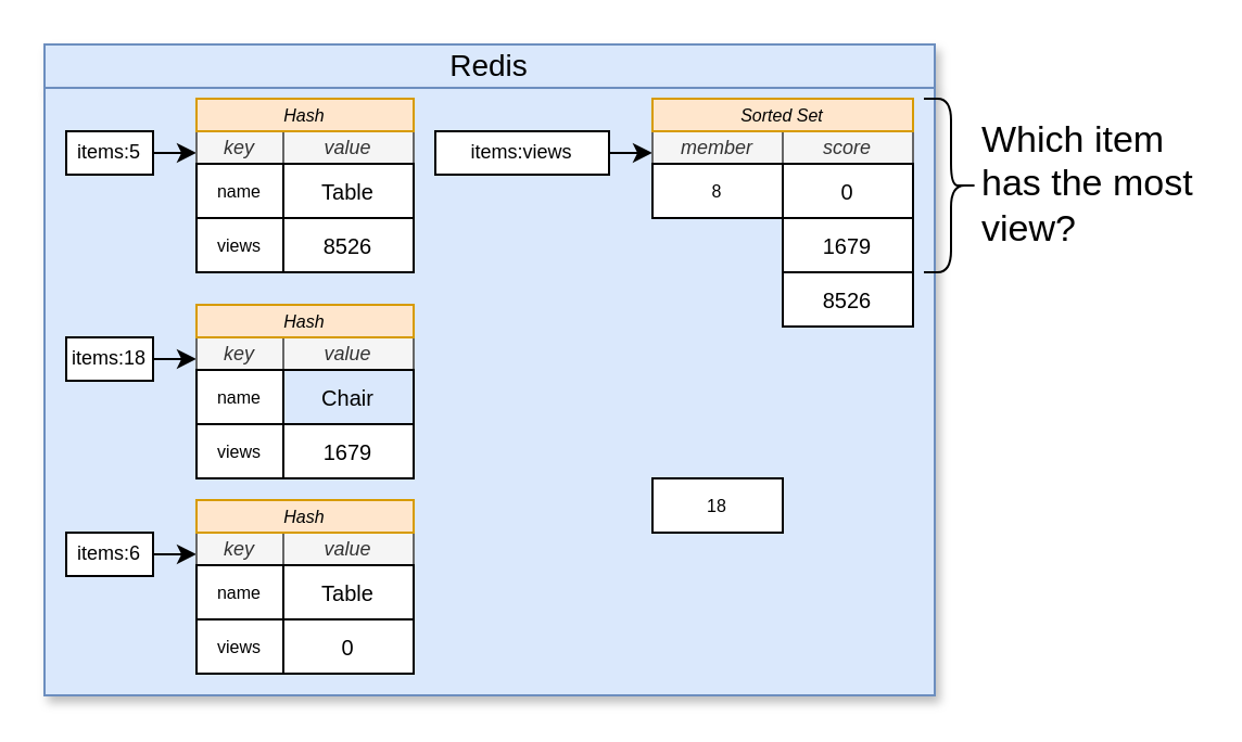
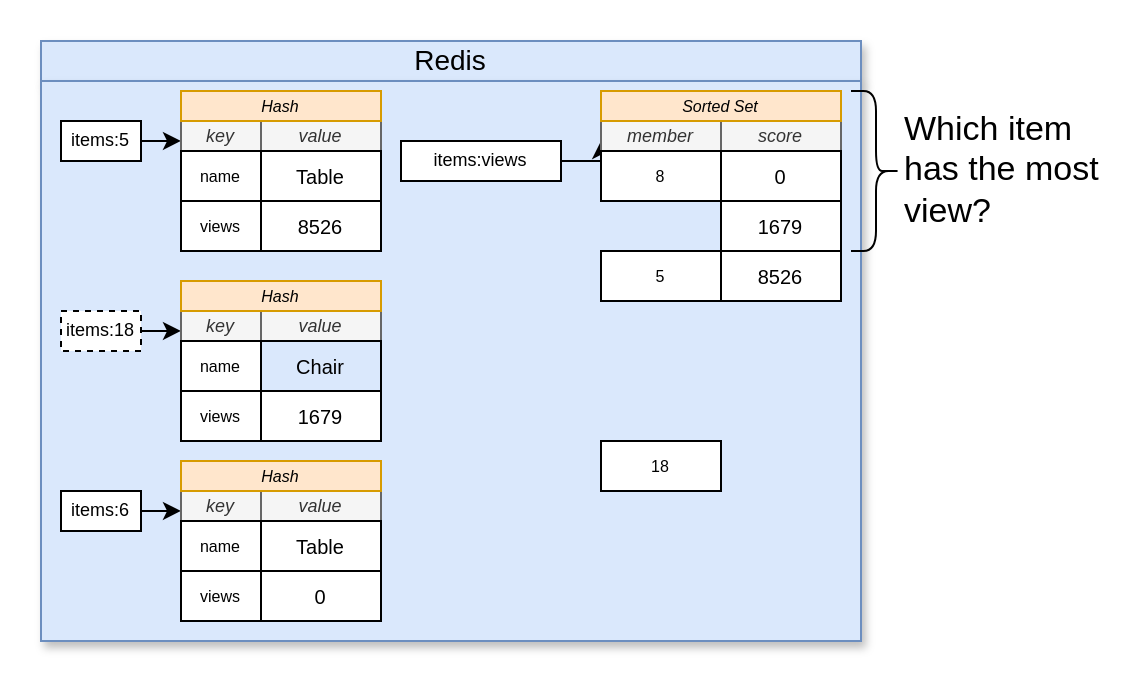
  <mxCell id="0" />
  <mxCell id="1" parent="0" />
  <mxCell id="2" value="Redis" style="rounded=0;whiteSpace=wrap;html=1;shadow=1;fontSize=14;align=center;fillColor=#dae8fc;strokeColor=#6c8ebf;" parent="1" vertex="1"><mxGeometry x="20" y="20" width="410" height="20" as="geometry" /></mxCell>
  <mxCell id="3" value="" style="rounded=0;whiteSpace=wrap;html=1;shadow=1;fontSize=14;align=center;fillColor=#dae8fc;strokeColor=#6c8ebf;" parent="1" vertex="1"><mxGeometry x="20" y="40" width="410" height="280" as="geometry" /></mxCell>
  <mxCell id="4" style="edgeStyle=orthogonalEdgeStyle;rounded=0;orthogonalLoop=1;jettySize=auto;html=1;exitX=1;exitY=0.5;exitDx=0;exitDy=0;fontSize=11;" parent="1" source="5" edge="1"><mxGeometry relative="1" as="geometry"><mxPoint x="90" y="69.984" as="targetPoint" /></mxGeometry></mxCell>
  <mxCell id="5" value="items:5" style="rounded=0;whiteSpace=wrap;html=1;fontSize=9;" parent="1" vertex="1"><mxGeometry x="30" y="60" width="40" height="20" as="geometry" /></mxCell>
  <mxCell id="6" value="key" style="rounded=0;whiteSpace=wrap;html=1;fontSize=9;align=center;fontStyle=2;fillColor=#f5f5f5;strokeColor=#666666;fontColor=#333333;" parent="1" vertex="1"><mxGeometry x="90" y="60" width="40" height="15" as="geometry" /></mxCell>
  <mxCell id="7" value="value" style="rounded=0;whiteSpace=wrap;html=1;fontSize=9;align=center;fontStyle=2;fillColor=#f5f5f5;strokeColor=#666666;fontColor=#333333;" parent="1" vertex="1"><mxGeometry x="130" y="60" width="60" height="15" as="geometry" /></mxCell>
  <mxCell id="8" value="views" style="rounded=0;whiteSpace=wrap;html=1;fontSize=8;" parent="1" vertex="1"><mxGeometry x="90" y="100" width="40" height="25" as="geometry" /></mxCell>
  <mxCell id="9" value="8526" style="rounded=0;whiteSpace=wrap;html=1;fontSize=10;" parent="1" vertex="1"><mxGeometry x="130" y="100" width="60" height="25" as="geometry" /></mxCell>
  <mxCell id="10" value="name" style="rounded=0;whiteSpace=wrap;html=1;fontSize=8;" parent="1" vertex="1"><mxGeometry x="90" y="75" width="40" height="25" as="geometry" /></mxCell>
  <mxCell id="11" value="Table" style="rounded=0;whiteSpace=wrap;html=1;fontSize=10;" parent="1" vertex="1"><mxGeometry x="130" y="75" width="60" height="25" as="geometry" /></mxCell>
  <mxCell id="12" style="edgeStyle=orthogonalEdgeStyle;rounded=0;orthogonalLoop=1;jettySize=auto;html=1;exitX=1;exitY=0.5;exitDx=0;exitDy=0;fontSize=11;" parent="1" source="13" edge="1"><mxGeometry relative="1" as="geometry"><mxPoint x="90" y="164.984" as="targetPoint" /></mxGeometry></mxCell>
- <mxCell id="13" value="items:18" style="rounded=0;whiteSpace=wrap;html=1;fontSize=9;" parent="1" vertex="1"><mxGeometry x="30" y="155" width="40" height="20" as="geometry" /></mxCell>
+ <mxCell id="13" value="items:18" style="rounded=0;whiteSpace=wrap;html=1;fontSize=9;dashed=1;" parent="1" vertex="1"><mxGeometry x="30" y="155" width="40" height="20" as="geometry" /></mxCell>
  <mxCell id="14" value="key" style="rounded=0;whiteSpace=wrap;html=1;fontSize=9;align=center;fontStyle=2;fillColor=#f5f5f5;strokeColor=#666666;fontColor=#333333;" parent="1" vertex="1"><mxGeometry x="90" y="155" width="40" height="15" as="geometry" /></mxCell>
  <mxCell id="15" value="value" style="rounded=0;whiteSpace=wrap;html=1;fontSize=9;align=center;fontStyle=2;fillColor=#f5f5f5;strokeColor=#666666;fontColor=#333333;" parent="1" vertex="1"><mxGeometry x="130" y="155" width="60" height="15" as="geometry" /></mxCell>
  <mxCell id="16" value="views" style="rounded=0;whiteSpace=wrap;html=1;fontSize=8;" parent="1" vertex="1"><mxGeometry x="90" y="195" width="40" height="25" as="geometry" /></mxCell>
  <mxCell id="17" value="1679" style="rounded=0;whiteSpace=wrap;html=1;fontSize=10;" parent="1" vertex="1"><mxGeometry x="130" y="195" width="60" height="25" as="geometry" /></mxCell>
  <mxCell id="18" value="name" style="rounded=0;whiteSpace=wrap;html=1;fontSize=8;" parent="1" vertex="1"><mxGeometry x="90" y="170" width="40" height="25" as="geometry" /></mxCell>
  <mxCell id="19" value="Chair" style="rounded=0;whiteSpace=wrap;html=1;fontSize=10;fillColor=#dae8fc;" parent="1" vertex="1"><mxGeometry x="130" y="170" width="60" height="25" as="geometry" /></mxCell>
  <mxCell id="20" style="edgeStyle=orthogonalEdgeStyle;rounded=0;orthogonalLoop=1;jettySize=auto;html=1;exitX=1;exitY=0.5;exitDx=0;exitDy=0;fontSize=11;" parent="1" source="21" edge="1"><mxGeometry relative="1" as="geometry"><mxPoint x="300" y="69.984" as="targetPoint" /></mxGeometry></mxCell>
- <mxCell id="21" value="items:views" style="rounded=0;whiteSpace=wrap;html=1;fontSize=9;" parent="1" vertex="1"><mxGeometry x="200" y="60" width="80" height="20" as="geometry" /></mxCell>
+ <mxCell id="21" value="items:views" style="rounded=0;whiteSpace=wrap;html=1;fontSize=9;" parent="1" vertex="1"><mxGeometry x="200" y="70" width="80" height="20" as="geometry" /></mxCell>
  <mxCell id="22" value="member" style="rounded=0;whiteSpace=wrap;html=1;fontSize=9;align=center;fontStyle=2;fillColor=#f5f5f5;strokeColor=#666666;fontColor=#333333;" parent="1" vertex="1"><mxGeometry x="300" y="60" width="60" height="15" as="geometry" /></mxCell>
  <mxCell id="23" value="score" style="rounded=0;whiteSpace=wrap;html=1;fontSize=9;align=center;fontStyle=2;fillColor=#f5f5f5;strokeColor=#666666;fontColor=#333333;" parent="1" vertex="1"><mxGeometry x="360" y="60" width="60" height="15" as="geometry" /></mxCell>
+ <mxCell id="24" value="5" style="rounded=0;whiteSpace=wrap;html=1;fontSize=8;" parent="1" vertex="1"><mxGeometry x="300" y="125" width="60" height="25" as="geometry" /></mxCell>
  <mxCell id="25" value="8526" style="rounded=0;whiteSpace=wrap;html=1;fontSize=10;" parent="1" vertex="1"><mxGeometry x="360" y="125" width="60" height="25" as="geometry" /></mxCell>
  <mxCell id="26" value="18" style="rounded=0;whiteSpace=wrap;html=1;fontSize=8;" parent="1" vertex="1"><mxGeometry x="300" y="220" width="60" height="25" as="geometry" /></mxCell>
  <mxCell id="27" value="1679" style="rounded=0;whiteSpace=wrap;html=1;fontSize=10;" parent="1" vertex="1"><mxGeometry x="360" y="100" width="60" height="25" as="geometry" /></mxCell>
  <mxCell id="28" value="Hash" style="rounded=0;whiteSpace=wrap;html=1;fillColor=#ffe6cc;strokeColor=#d79b00;fontStyle=2;fontSize=8;" parent="1" vertex="1"><mxGeometry x="90" y="45" width="100" height="15" as="geometry" /></mxCell>
  <mxCell id="29" value="Hash" style="rounded=0;whiteSpace=wrap;html=1;fillColor=#ffe6cc;strokeColor=#d79b00;fontStyle=2;fontSize=8;" parent="1" vertex="1"><mxGeometry x="90" y="140" width="100" height="15" as="geometry" /></mxCell>
  <mxCell id="30" value="Sorted Set" style="rounded=0;whiteSpace=wrap;html=1;fillColor=#ffe6cc;strokeColor=#d79b00;fontStyle=2;fontSize=8;" parent="1" vertex="1"><mxGeometry x="300" y="45" width="120" height="15" as="geometry" /></mxCell>
  <mxCell id="31" style="edgeStyle=orthogonalEdgeStyle;rounded=0;orthogonalLoop=1;jettySize=auto;html=1;exitX=1;exitY=0.5;exitDx=0;exitDy=0;fontSize=11;" parent="1" source="32" edge="1"><mxGeometry relative="1" as="geometry"><mxPoint x="90" y="254.984" as="targetPoint" /></mxGeometry></mxCell>
  <mxCell id="32" value="items:6" style="rounded=0;whiteSpace=wrap;html=1;fontSize=9;" parent="1" vertex="1"><mxGeometry x="30" y="245" width="40" height="20" as="geometry" /></mxCell>
  <mxCell id="33" value="key" style="rounded=0;whiteSpace=wrap;html=1;fontSize=9;align=center;fontStyle=2;fillColor=#f5f5f5;strokeColor=#666666;fontColor=#333333;" parent="1" vertex="1"><mxGeometry x="90" y="245" width="40" height="15" as="geometry" /></mxCell>
  <mxCell id="34" value="value" style="rounded=0;whiteSpace=wrap;html=1;fontSize=9;align=center;fontStyle=2;fillColor=#f5f5f5;strokeColor=#666666;fontColor=#333333;" parent="1" vertex="1"><mxGeometry x="130" y="245" width="60" height="15" as="geometry" /></mxCell>
  <mxCell id="35" value="views" style="rounded=0;whiteSpace=wrap;html=1;fontSize=8;" parent="1" vertex="1"><mxGeometry x="90" y="285" width="40" height="25" as="geometry" /></mxCell>
  <mxCell id="36" value="0" style="rounded=0;whiteSpace=wrap;html=1;fontSize=10;" parent="1" vertex="1"><mxGeometry x="130" y="285" width="60" height="25" as="geometry" /></mxCell>
  <mxCell id="37" value="name" style="rounded=0;whiteSpace=wrap;html=1;fontSize=8;" parent="1" vertex="1"><mxGeometry x="90" y="260" width="40" height="25" as="geometry" /></mxCell>
  <mxCell id="38" value="Table" style="rounded=0;whiteSpace=wrap;html=1;fontSize=10;" parent="1" vertex="1"><mxGeometry x="130" y="260" width="60" height="25" as="geometry" /></mxCell>
  <mxCell id="39" value="Hash" style="rounded=0;whiteSpace=wrap;html=1;fillColor=#ffe6cc;strokeColor=#d79b00;fontStyle=2;fontSize=8;" parent="1" vertex="1"><mxGeometry x="90" y="230" width="100" height="15" as="geometry" /></mxCell>
  <mxCell id="40" value="8" style="rounded=0;whiteSpace=wrap;html=1;fontSize=8;" parent="1" vertex="1"><mxGeometry x="300" y="75" width="60" height="25" as="geometry" /></mxCell>
  <mxCell id="41" value="0" style="rounded=0;whiteSpace=wrap;html=1;fontSize=10;" parent="1" vertex="1"><mxGeometry x="360" y="75" width="60" height="25" as="geometry" /></mxCell>
  <mxCell id="42" value="" style="shape=curlyBracket;whiteSpace=wrap;html=1;rounded=1;fontSize=8;rotation=-180;" vertex="1" parent="1"><mxGeometry x="425" y="45" width="25" height="80" as="geometry" /></mxCell>
  <mxCell id="43" value="Which item has the most view?" style="text;html=1;strokeColor=none;fillColor=none;align=left;verticalAlign=middle;whiteSpace=wrap;rounded=0;fontSize=17;" vertex="1" parent="1"><mxGeometry x="450" y="75" width="100" height="20" as="geometry" /></mxCell>
